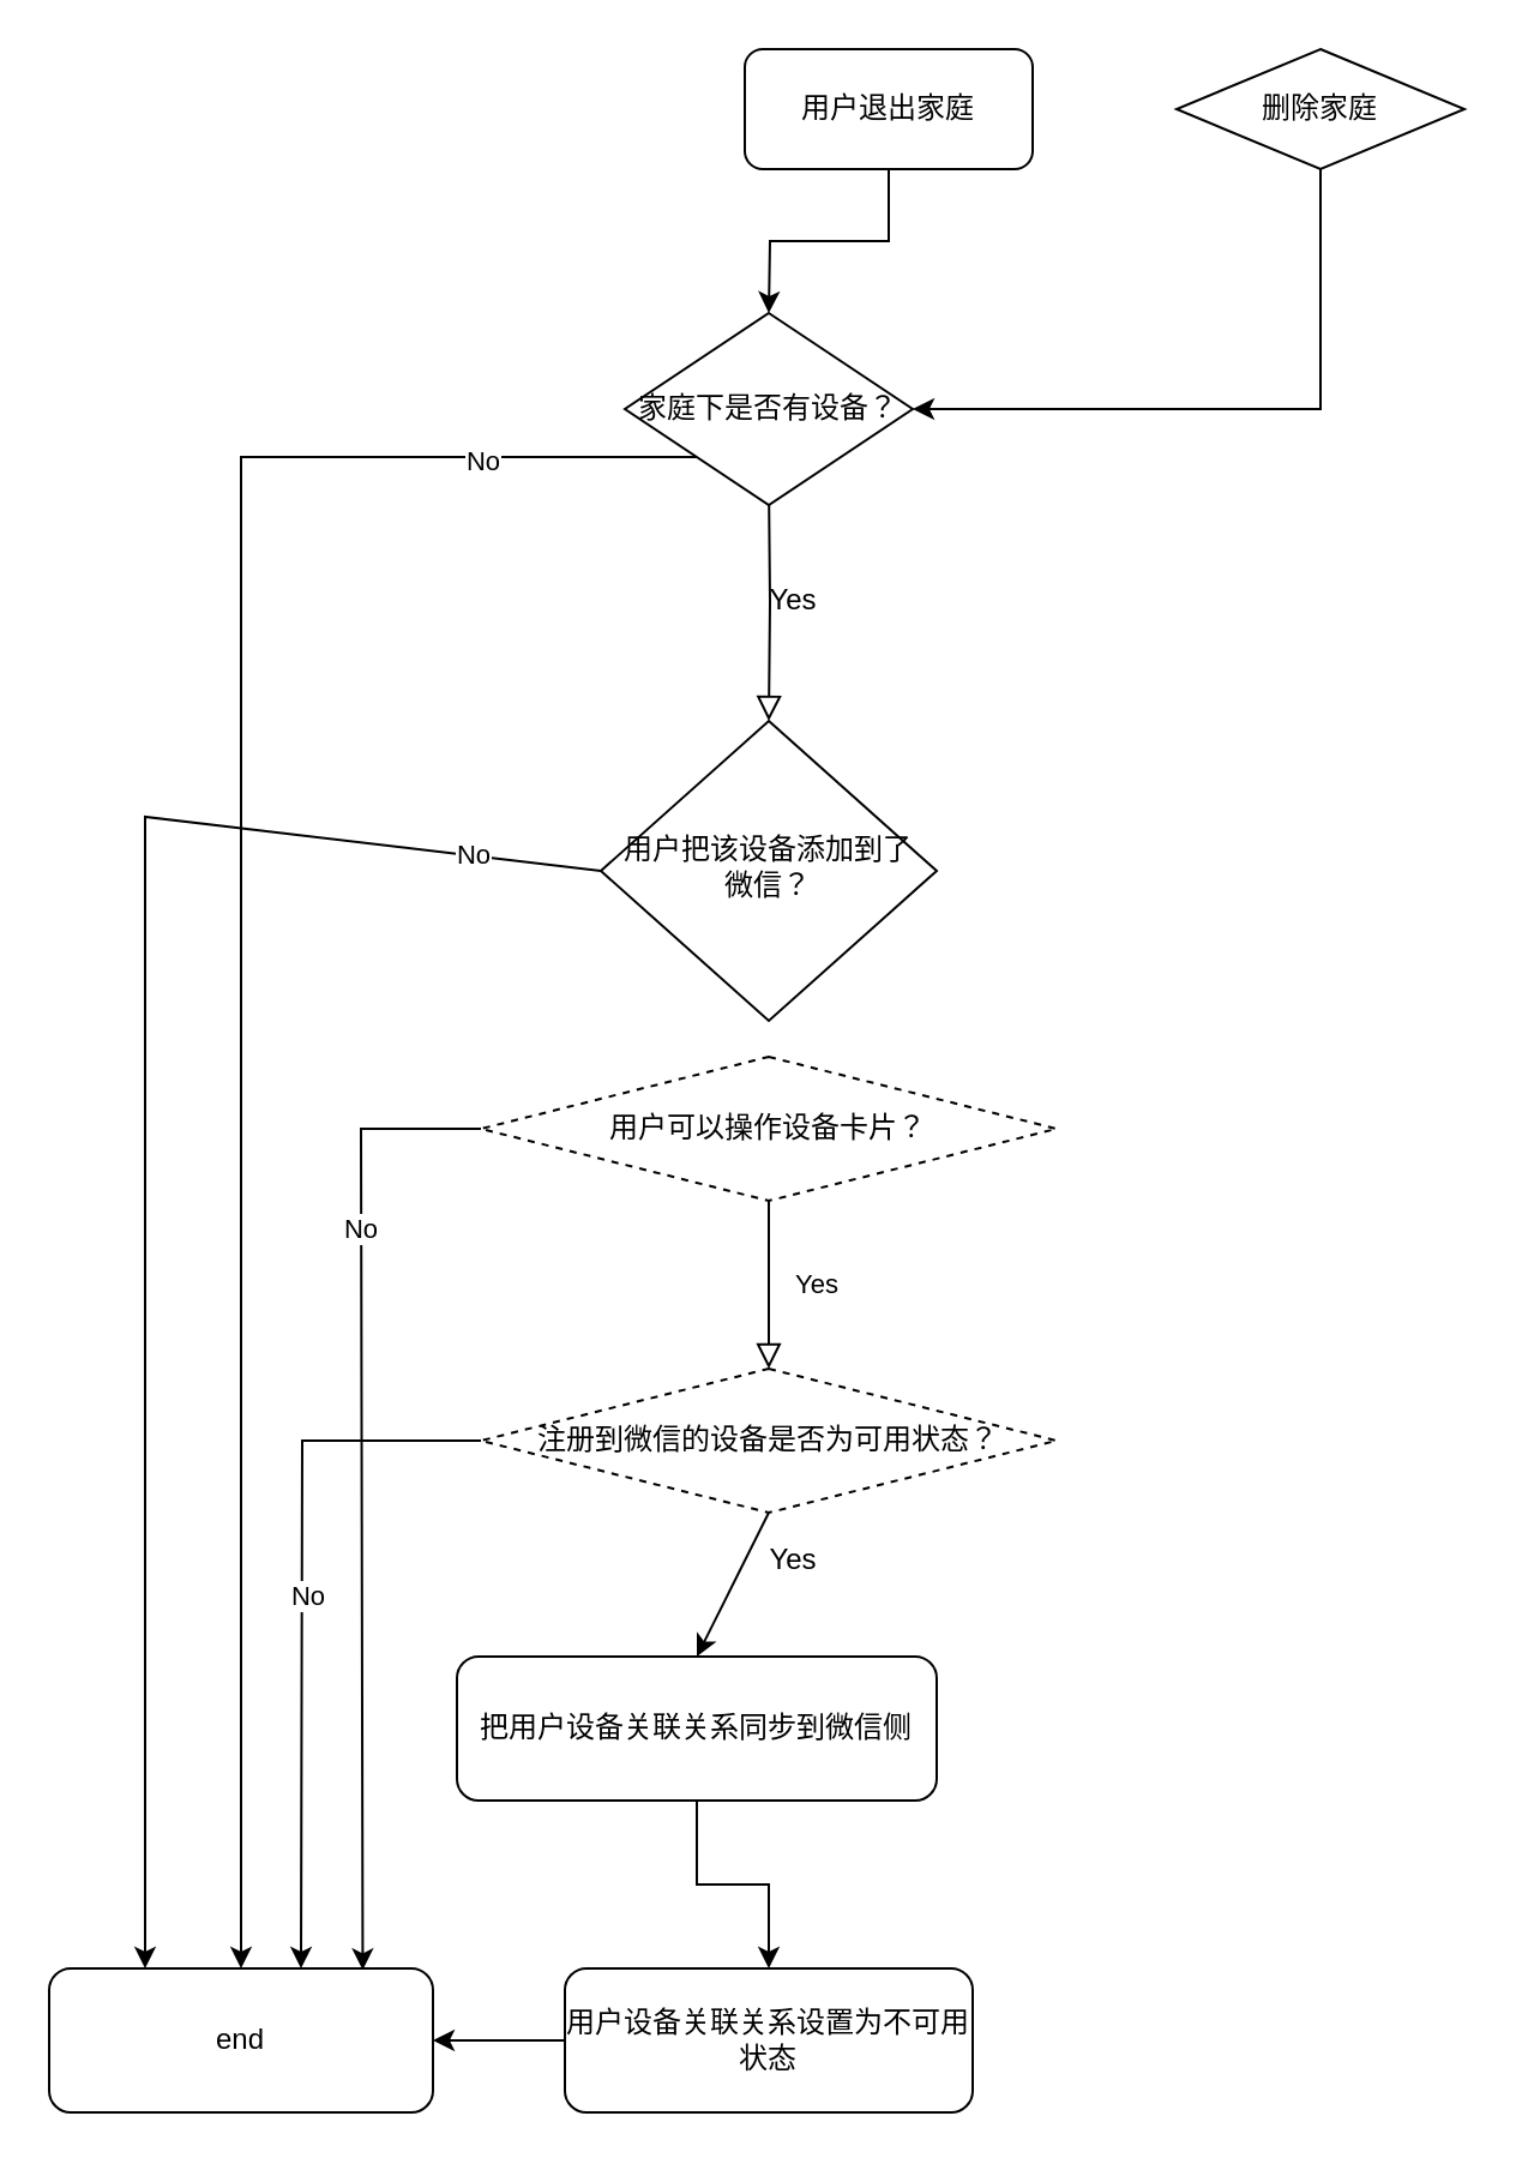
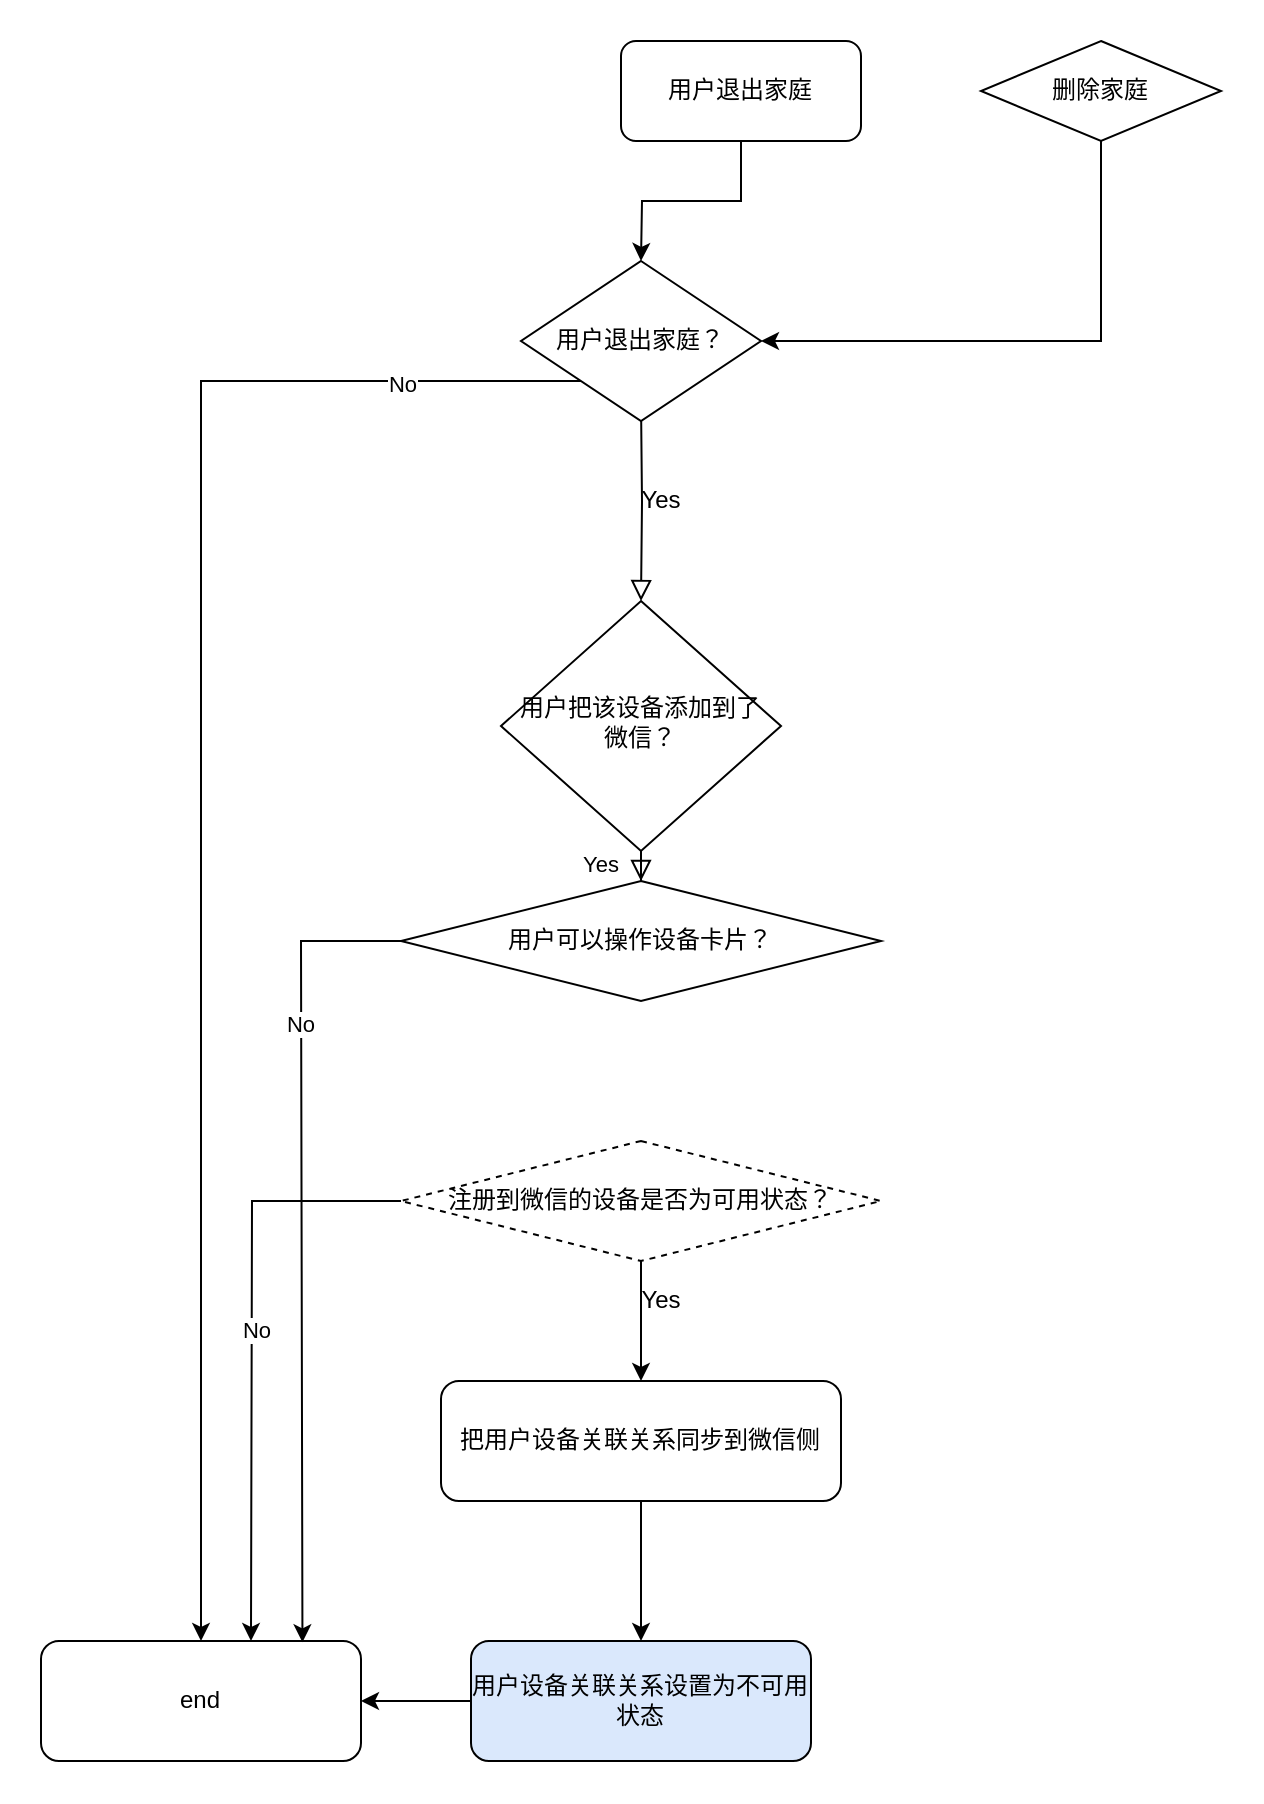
  <mxCell id="0" />
  <mxCell id="1" parent="0" />
  <mxCell id="2" value="" style="rounded=0;html=1;jettySize=auto;orthogonalLoop=1;fontSize=11;endArrow=block;endFill=0;endSize=8;strokeWidth=1;shadow=0;labelBackgroundColor=none;edgeStyle=orthogonalEdgeStyle;" parent="1" target="4" edge="1"><mxGeometry relative="1" as="geometry"><mxPoint x="320" y="200" as="sourcePoint" /></mxGeometry></mxCell>
+ <mxCell id="3" value="Yes" style="rounded=0;html=1;jettySize=auto;orthogonalLoop=1;fontSize=11;endArrow=block;endFill=0;endSize=8;strokeWidth=1;shadow=0;labelBackgroundColor=none;edgeStyle=orthogonalEdgeStyle;entryX=0.5;entryY=0;entryDx=0;entryDy=0;" parent="1" source="4" target="17" edge="1"><mxGeometry y="20" relative="1" as="geometry"><mxPoint as="offset" /><mxPoint x="320" y="420" as="targetPoint" /><Array as="points" /></mxGeometry></mxCell>
  <mxCell id="4" value="用户把该设备添加到了微信？" style="rhombus;whiteSpace=wrap;html=1;shadow=0;fontFamily=Helvetica;fontSize=12;align=center;strokeWidth=1;spacing=6;spacingTop=-4;" parent="1" vertex="1"><mxGeometry x="250" y="300" width="140" height="125" as="geometry" /></mxCell>
  <mxCell id="5" value="" style="edgeStyle=orthogonalEdgeStyle;rounded=0;orthogonalLoop=1;jettySize=auto;html=1;" parent="1" source="6" edge="1"><mxGeometry relative="1" as="geometry"><mxPoint x="320" y="130" as="targetPoint" /></mxGeometry></mxCell>
  <mxCell id="6" value="用户退出家庭" style="rounded=1;whiteSpace=wrap;html=1;fontSize=12;glass=0;strokeWidth=1;shadow=0;" parent="1" vertex="1"><mxGeometry x="310" y="20" width="120" height="50" as="geometry" /></mxCell>
- <mxCell id="7" value="家庭下是否有设备？" style="rhombus;whiteSpace=wrap;html=1;" parent="1" vertex="1"><mxGeometry x="260" y="130" width="120" height="80" as="geometry" /></mxCell>
+ <mxCell id="7" value="用户退出家庭？" style="rhombus;whiteSpace=wrap;html=1;" parent="1" vertex="1"><mxGeometry x="260" y="130" width="120" height="80" as="geometry" /></mxCell>
  <mxCell id="8" value="删除家庭" style="rhombus;whiteSpace=wrap;html=1;fontSize=12;glass=0;strokeWidth=1;shadow=0;" parent="1" vertex="1"><mxGeometry x="490" y="20" width="120" height="50" as="geometry" /></mxCell>
  <mxCell id="9" value="" style="edgeStyle=orthogonalEdgeStyle;rounded=0;orthogonalLoop=1;jettySize=auto;html=1;exitX=0.5;exitY=1;exitDx=0;exitDy=0;entryX=0.5;entryY=0;entryDx=0;entryDy=0;" parent="1" source="16" target="15" edge="1"><mxGeometry relative="1" as="geometry"><mxPoint x="325" y="730" as="sourcePoint" /><mxPoint x="320" y="808" as="targetPoint" /><Array as="points" /></mxGeometry></mxCell>
  <mxCell id="10" value="" style="edgeStyle=orthogonalEdgeStyle;rounded=0;orthogonalLoop=1;jettySize=auto;html=1;" parent="1" source="12" edge="1"><mxGeometry relative="1" as="geometry"><mxPoint x="125" y="820" as="targetPoint" /></mxGeometry></mxCell>
  <mxCell id="11" value="No" style="edgeLabel;html=1;align=center;verticalAlign=middle;resizable=0;points=[];" parent="10" vertex="1" connectable="0"><mxGeometry x="-0.053" y="2" relative="1" as="geometry"><mxPoint as="offset" /></mxGeometry></mxCell>
  <mxCell id="12" value="注册到微信的设备是否&lt;span&gt;为可用状态？&lt;/span&gt;" style="rhombus;whiteSpace=wrap;html=1;dashed=1;" parent="1" vertex="1"><mxGeometry x="200" y="570" width="240" height="60" as="geometry" /></mxCell>
  <mxCell id="13" value="" style="endArrow=classic;html=1;rounded=0;entryX=1;entryY=0.5;entryDx=0;entryDy=0;exitX=0;exitY=0.5;exitDx=0;exitDy=0;" parent="1" edge="1"><mxGeometry width="50" height="50" relative="1" as="geometry"><mxPoint x="245" y="850" as="sourcePoint" /><mxPoint x="180" y="850" as="targetPoint" /></mxGeometry></mxCell>
  <mxCell id="14" value="end" style="rounded=1;whiteSpace=wrap;html=1;" parent="1" vertex="1"><mxGeometry x="20" y="820" width="160" height="60" as="geometry" /></mxCell>
- <mxCell id="15" value="&lt;span&gt;用户设备关联关系设置为不可用状态&lt;/span&gt;" style="rounded=1;whiteSpace=wrap;html=1;" parent="1" vertex="1"><mxGeometry x="235" y="820" width="170" height="60" as="geometry" /></mxCell>
- <mxCell id="16" value="&lt;span&gt;把用户设备关联关系同步到微信侧&lt;/span&gt;" style="rounded=1;whiteSpace=wrap;html=1;" parent="1" vertex="1"><mxGeometry x="190" y="690" width="200" height="60" as="geometry" /></mxCell>
- <mxCell id="17" value="用户可以操作设备卡片？" style="rhombus;whiteSpace=wrap;html=1;dashed=1;" parent="1" vertex="1"><mxGeometry x="200" y="440" width="240" height="60" as="geometry" /></mxCell>
- <mxCell id="18" value="Yes" style="rounded=0;html=1;jettySize=auto;orthogonalLoop=1;fontSize=11;endArrow=block;endFill=0;endSize=8;strokeWidth=1;shadow=0;labelBackgroundColor=none;edgeStyle=orthogonalEdgeStyle;exitX=0.5;exitY=1;exitDx=0;exitDy=0;entryX=0.5;entryY=0;entryDx=0;entryDy=0;" parent="1" source="17" target="12" edge="1"><mxGeometry y="20" relative="1" as="geometry"><mxPoint as="offset" /><mxPoint x="330" y="520" as="targetPoint" /><mxPoint x="330" y="390" as="sourcePoint" /><Array as="points"><mxPoint x="320" y="520" /><mxPoint x="320" y="520" /></Array></mxGeometry></mxCell>
+ <mxCell id="15" value="&lt;span&gt;用户设备关联关系设置为不可用状态&lt;/span&gt;" style="rounded=1;whiteSpace=wrap;html=1;fillColor=#dae8fc;" parent="1" vertex="1"><mxGeometry x="235" y="820" width="170" height="60" as="geometry" /></mxCell>
+ <mxCell id="16" value="&lt;span&gt;把用户设备关联关系同步到微信侧&lt;/span&gt;" style="rounded=1;whiteSpace=wrap;html=1;" parent="1" vertex="1"><mxGeometry x="220" y="690" width="200" height="60" as="geometry" /></mxCell>
+ <mxCell id="17" value="用户可以操作设备卡片？" style="rhombus;whiteSpace=wrap;html=1;" parent="1" vertex="1"><mxGeometry x="200" y="440" width="240" height="60" as="geometry" /></mxCell>
  <mxCell id="19" value="" style="endArrow=classic;html=1;rounded=0;exitX=0.5;exitY=1;exitDx=0;exitDy=0;entryX=0.5;entryY=0;entryDx=0;entryDy=0;" parent="1" source="12" target="16" edge="1"><mxGeometry width="50" height="50" relative="1" as="geometry"><mxPoint x="350" y="650" as="sourcePoint" /><mxPoint x="400" y="600" as="targetPoint" /></mxGeometry></mxCell>
  <mxCell id="20" value="" style="endArrow=classic;html=1;rounded=0;exitX=0.5;exitY=1;exitDx=0;exitDy=0;entryX=1;entryY=0.5;entryDx=0;entryDy=0;" parent="1" source="8" target="7" edge="1"><mxGeometry width="50" height="50" relative="1" as="geometry"><mxPoint x="350" y="250" as="sourcePoint" /><mxPoint x="400" y="200" as="targetPoint" /><Array as="points"><mxPoint x="550" y="170" /></Array></mxGeometry></mxCell>
  <mxCell id="21" value="Yes" style="text;html=1;align=center;verticalAlign=middle;resizable=0;points=[];autosize=1;strokeColor=none;fillColor=none;" parent="1" vertex="1"><mxGeometry x="315" y="240" width="30" height="20" as="geometry" /></mxCell>
  <mxCell id="22" value="" style="endArrow=classic;html=1;rounded=0;entryX=0.5;entryY=0;entryDx=0;entryDy=0;exitX=0;exitY=1;exitDx=0;exitDy=0;" parent="1" source="7" target="14" edge="1"><mxGeometry width="50" height="50" relative="1" as="geometry"><mxPoint x="350" y="350" as="sourcePoint" /><mxPoint x="400" y="300" as="targetPoint" /><Array as="points"><mxPoint x="250" y="190" /><mxPoint x="100" y="190" /></Array></mxGeometry></mxCell>
  <mxCell id="23" value="No" style="edgeLabel;html=1;align=center;verticalAlign=middle;resizable=0;points=[];" parent="22" vertex="1" connectable="0"><mxGeometry x="-0.78" y="1" relative="1" as="geometry"><mxPoint as="offset" /></mxGeometry></mxCell>
  <mxCell id="24" value="" style="endArrow=classic;html=1;rounded=0;exitX=0;exitY=0.5;exitDx=0;exitDy=0;entryX=0.817;entryY=0.011;entryDx=0;entryDy=0;entryPerimeter=0;" parent="1" source="17" target="14" edge="1"><mxGeometry width="50" height="50" relative="1" as="geometry"><mxPoint x="350" y="700" as="sourcePoint" /><mxPoint x="400" y="650" as="targetPoint" /><Array as="points"><mxPoint x="150" y="470" /></Array></mxGeometry></mxCell>
  <mxCell id="25" value="No" style="edgeLabel;html=1;align=center;verticalAlign=middle;resizable=0;points=[];" parent="24" vertex="1" connectable="0"><mxGeometry x="-0.547" y="-1" relative="1" as="geometry"><mxPoint as="offset" /></mxGeometry></mxCell>
- <mxCell id="26" value="" style="endArrow=classic;html=1;rounded=0;exitX=0;exitY=0.5;exitDx=0;exitDy=0;entryX=0.25;entryY=0;entryDx=0;entryDy=0;" parent="1" source="4" target="14" edge="1"><mxGeometry width="50" height="50" relative="1" as="geometry"><mxPoint x="350" y="600" as="sourcePoint" /><mxPoint x="400" y="550" as="targetPoint" /><Array as="points"><mxPoint x="60" y="340" /></Array></mxGeometry></mxCell>
- <mxCell id="27" value="No" style="edgeLabel;html=1;align=center;verticalAlign=middle;resizable=0;points=[];" parent="26" vertex="1" connectable="0"><mxGeometry x="-0.839" y="-1" relative="1" as="geometry"><mxPoint as="offset" /></mxGeometry></mxCell>
  <mxCell id="28" value="Yes" style="text;html=1;align=center;verticalAlign=middle;resizable=0;points=[];autosize=1;strokeColor=none;fillColor=none;" parent="1" vertex="1"><mxGeometry x="315" y="640" width="30" height="20" as="geometry" /></mxCell>
